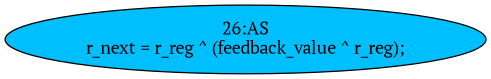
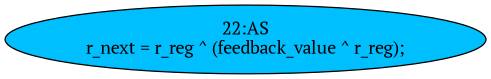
  strict digraph {
    fontname="PT Serif"
-   n1 [ast="<pyverilog.vparser.ast.Assign object at 0x7fad8c757d10>" def_var="['r_next']" fillcolor=deepskyblue label="26:AS\nr_next = r_reg ^ (feedback_value ^ r_reg);" statements="[]" style=filled typ=Assign use_var="['r_reg', 'feedback_value', 'r_reg']" fontname="PT Serif"]
+   n1 [ast="<pyverilog.vparser.ast.Assign object at 0x7fad8c757d10>" def_var="['r_next']" fillcolor=deepskyblue label="22:AS\nr_next = r_reg ^ (feedback_value ^ r_reg);" statements="[]" style=filled typ=Assign use_var="['r_reg', 'feedback_value', 'r_reg']" fontname="PT Serif"]
  }
